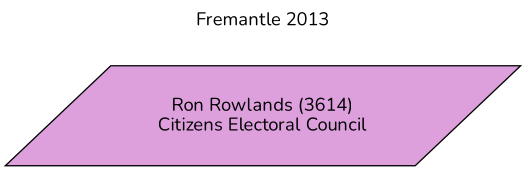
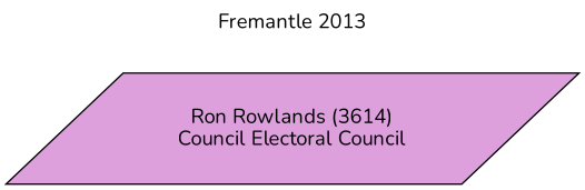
  digraph {
    label="Fremantle 2013"
    labelloc=t
    mclimit=10
    fontname=Nunito
-   n1 [label="Ron Rowlands (3614)\nCitizens Electoral Council" shape=parallelogram style=filled fillcolor=plum fontname=Nunito]
+   n1 [label="Ron Rowlands (3614)\nCouncil Electoral Council" shape=parallelogram style=filled fillcolor=plum fontname=Nunito]
  }
